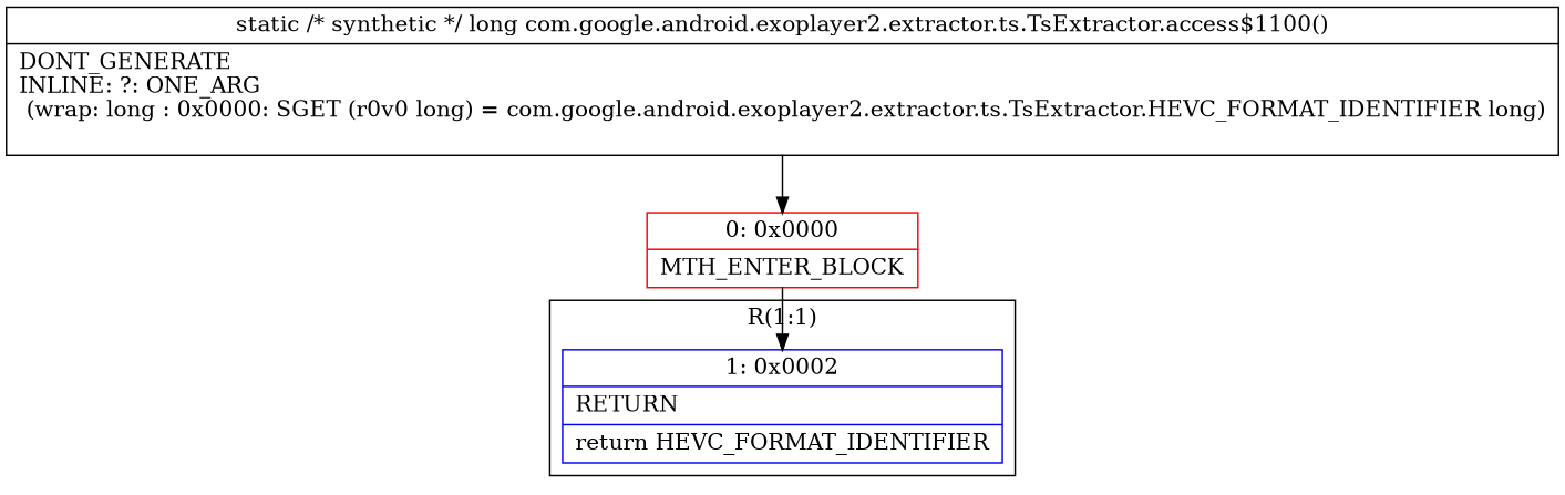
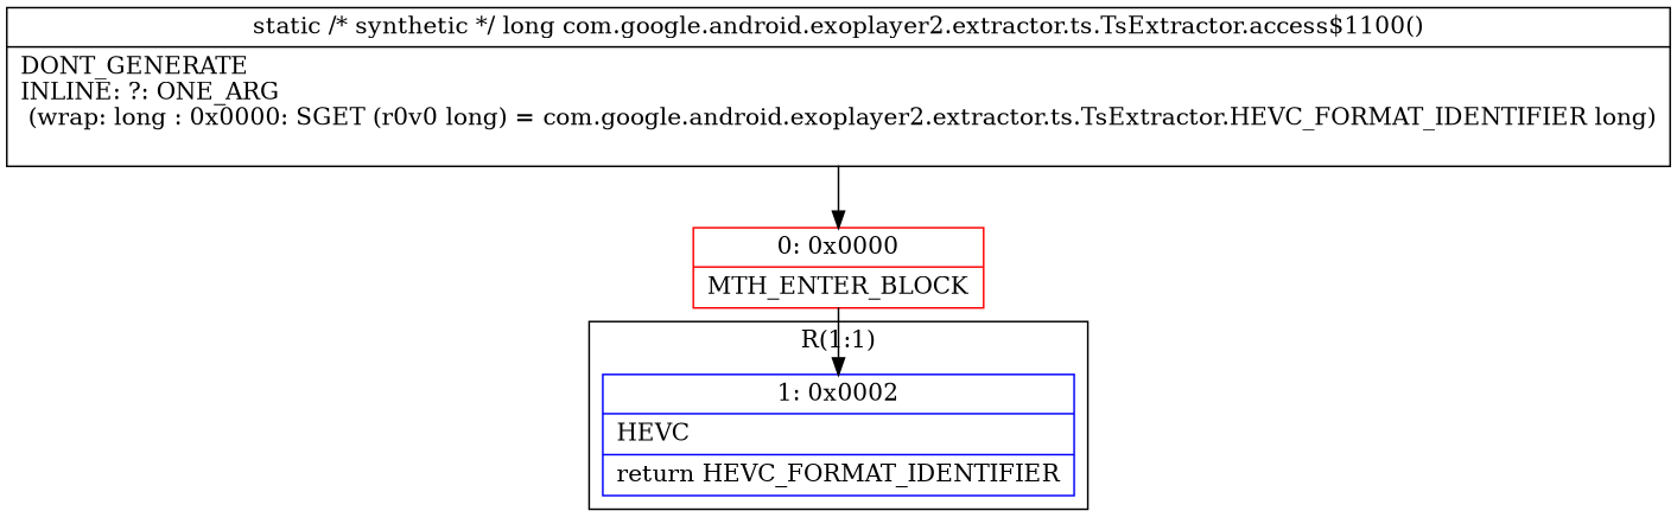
  digraph {
    node [shape=record]
-   n1 [color=blue label="{1\:\ 0x0002|RETURN\l|return HEVC_FORMAT_IDENTIFIER\l}"]
+   n1 [color=blue label="{1\:\ 0x0002|HEVC\l|return HEVC_FORMAT_IDENTIFIER\l}"]
    n2 [color=red label="{0\:\ 0x0000|MTH_ENTER_BLOCK\l}"]
    n3 [label="{static \/* synthetic *\/ long com.google.android.exoplayer2.extractor.ts.TsExtractor.access$1100()  | DONT_GENERATE\lINLINE: ?: ONE_ARG  \l  (wrap: long : 0x0000: SGET  (r0v0 long) =  com.google.android.exoplayer2.extractor.ts.TsExtractor.HEVC_FORMAT_IDENTIFIER long)\l\l}"]
    subgraph cluster_1 {
      label="R(1:1)"
      n1
    }
    n2 -> n1
    n3 -> n2
  }
